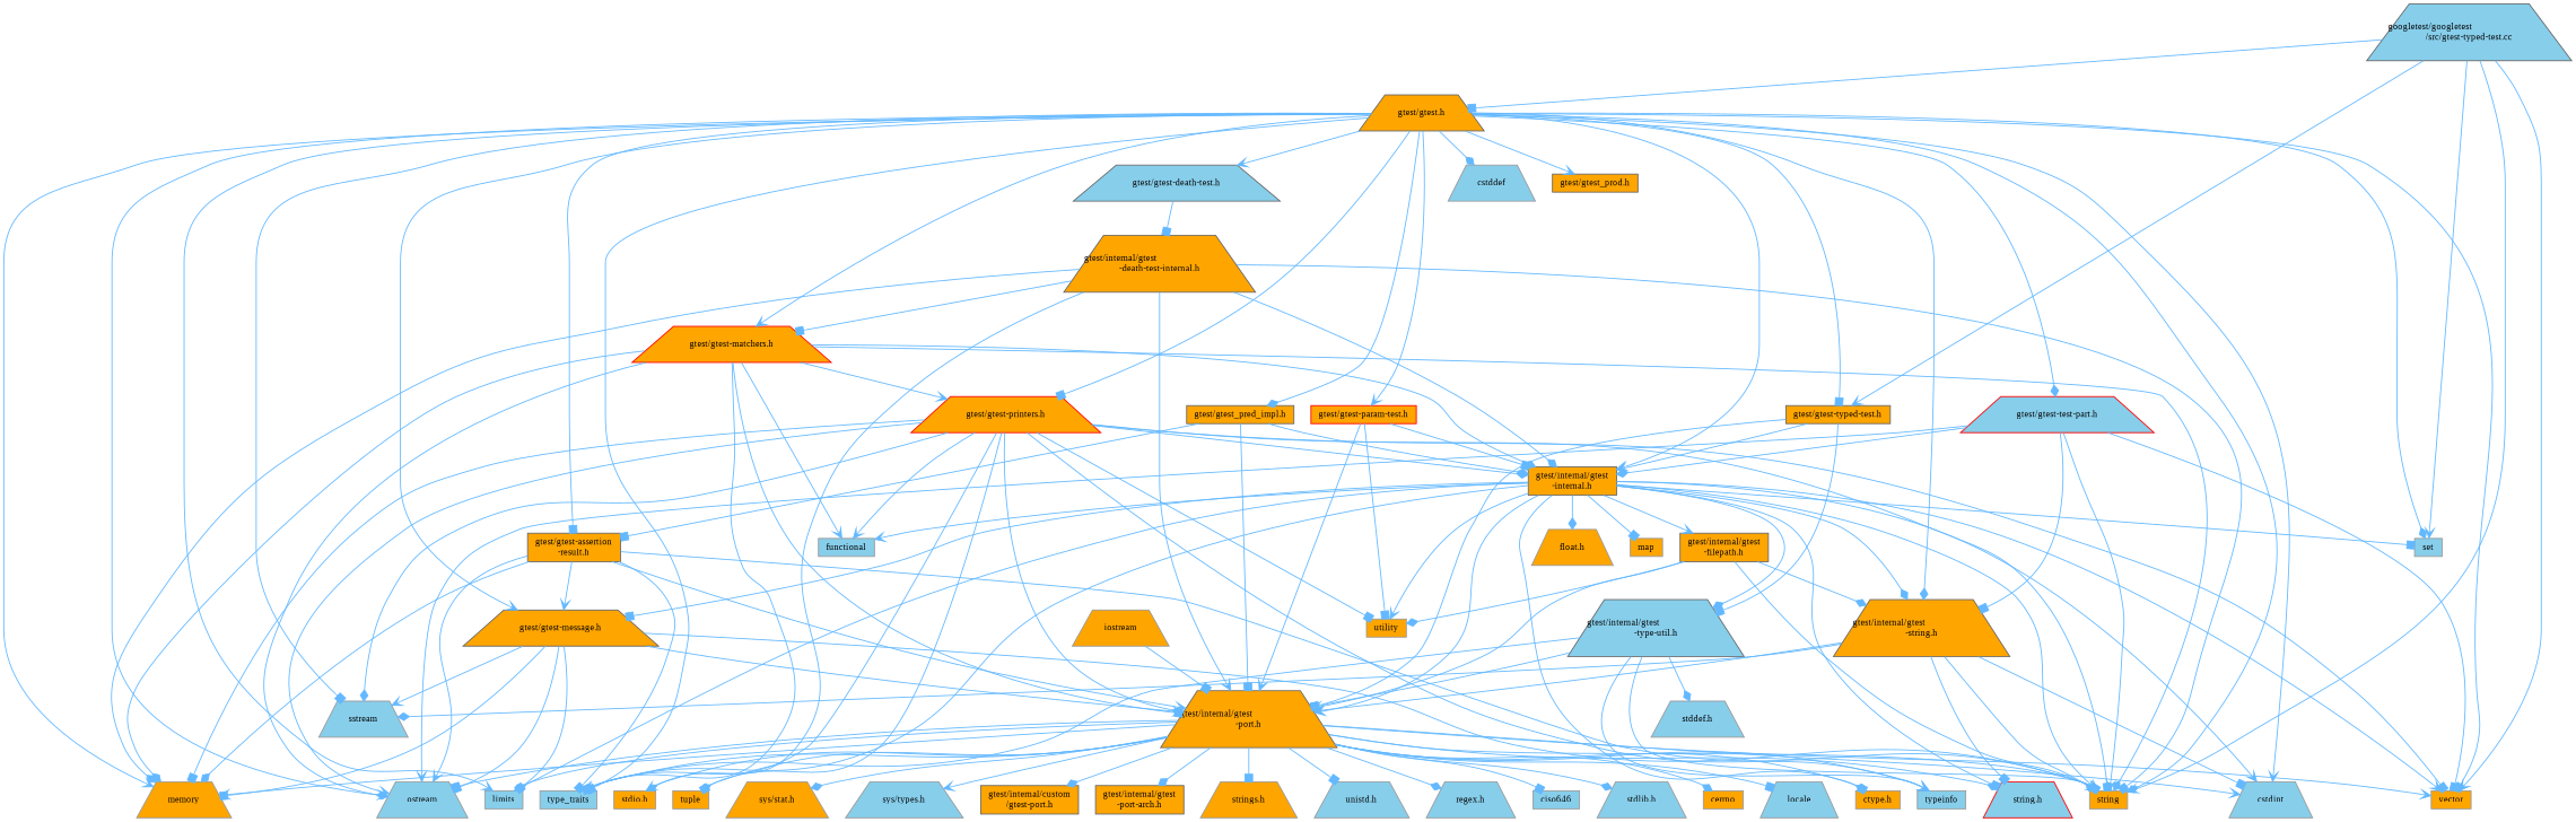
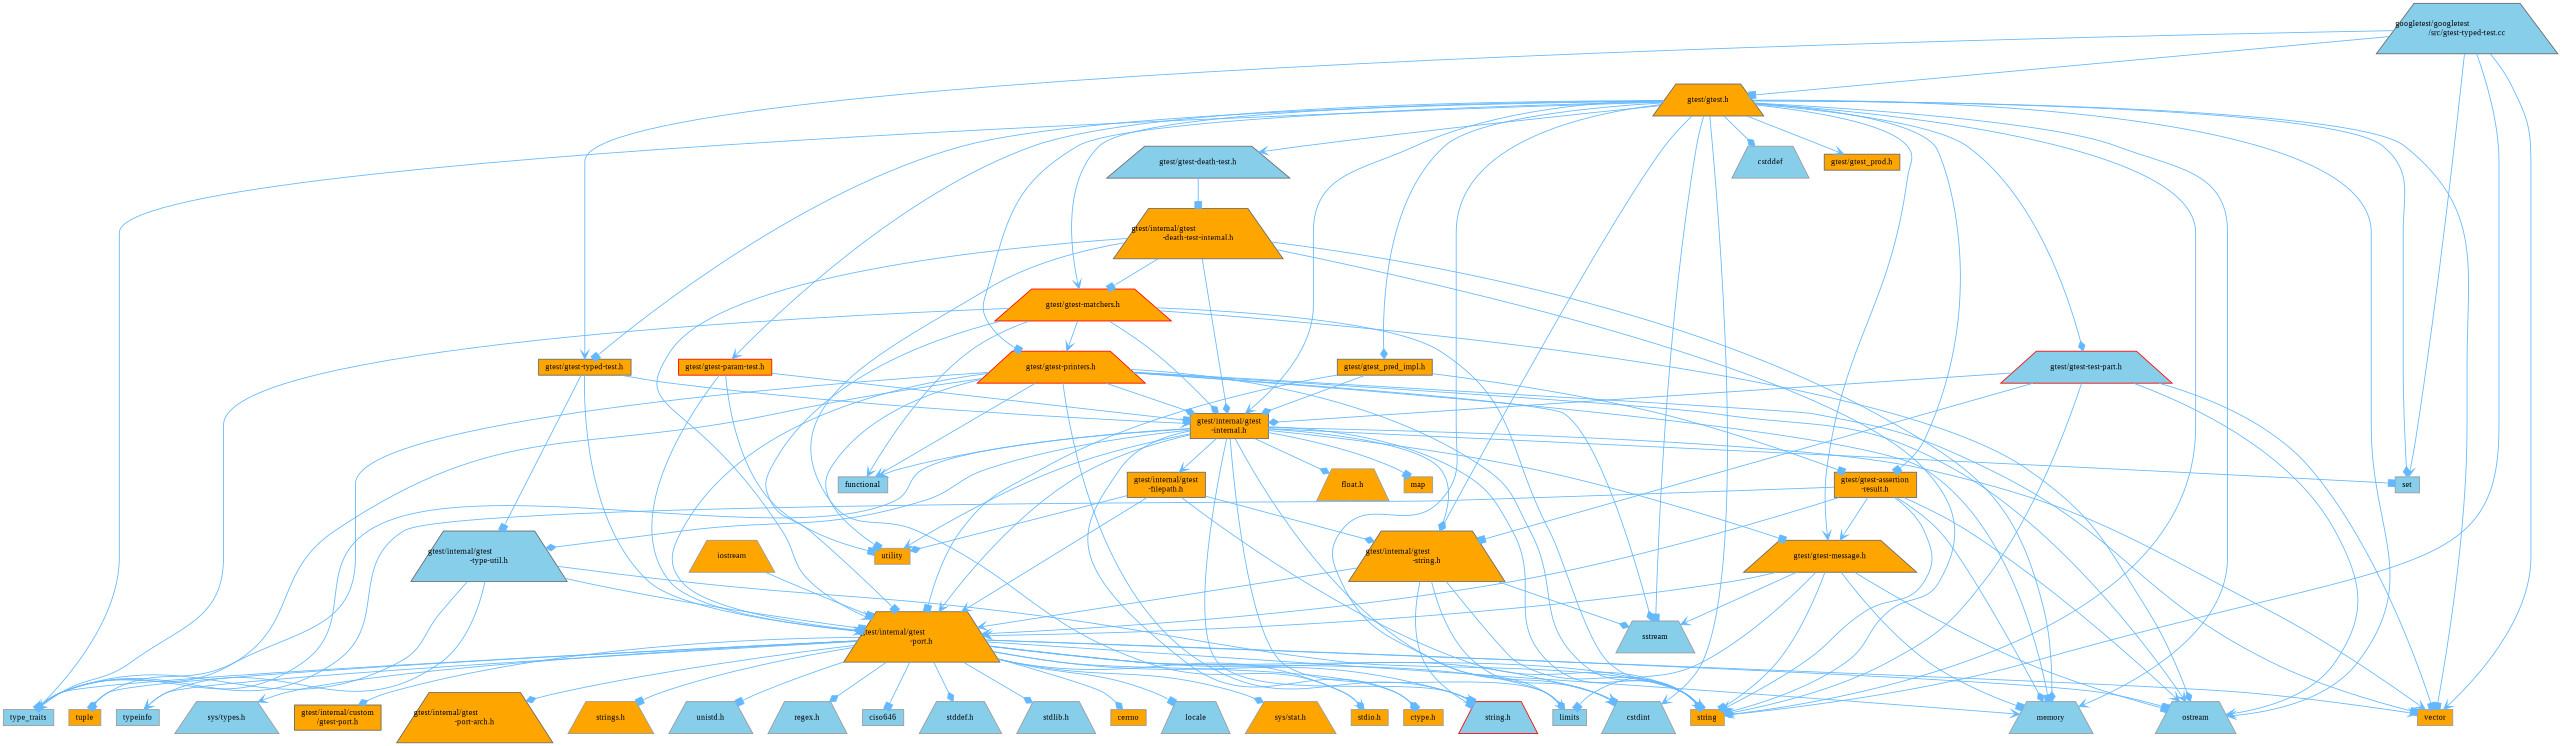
  digraph {
    fontname="Liberation Serif"
    node [color=grey60 fillcolor=orange fontname="Liberation Serif" fontsize=10 shape=trapezium style=filled]
    edge [arrowhead=vee color=steelblue1 fontname="Liberation Serif" fontsize=10 labelfontname=Helvetica labelfontsize=10 style=solid]
    n1 [color=gray40 fillcolor=skyblue fontcolor=black height=0.2 label="googletest/googletest\l/src/gtest-typed-test.cc" width=0.4]
    n2 [color=grey40 height=0.2 label="gtest/gtest-typed-test.h" shape=box width=0.4]
    n3 [height=0.2 label=string shape=box width=0.4]
    n4 [height=0.2 label=vector shape=box width=0.4]
    n5 [fillcolor=skyblue height=0.2 label=set shape=box width=0.4]
    n6 [color=grey40 height=0.2 label="gtest/gtest.h" width=0.4]
    n7 [color=grey40 height=0.2 label="gtest/internal/gtest\l-internal.h" shape=box width=0.4]
    n8 [color=grey40 height=0.2 label="gtest/internal/gtest\l-port.h" width=0.4]
    n9 [color=grey40 fillcolor=skyblue height=0.2 label="gtest/internal/gtest\l-type-util.h" width=0.4]
    n10 [fillcolor=skyblue height=0.2 label=cstdint width=0.4]
    n11 [fillcolor=skyblue height=0.2 label=limits shape=box width=0.4]
    n12 [fillcolor=skyblue height=0.2 label=type_traits shape=box width=0.4]
    n13 [color=grey40 height=0.2 label="gtest/gtest-message.h" width=0.4]
    n14 [color=grey40 height=0.2 label="gtest/internal/gtest\l-string.h" width=0.4]
-   n15 [height=0.2 label=memory width=0.4]
+   n15 [fillcolor=skyblue height=0.2 label=memory width=0.4]
    n16 [fillcolor=skyblue height=0.2 label=ostream width=0.4]
    n17 [fillcolor=skyblue height=0.2 label=sstream width=0.4]
    n18 [fillcolor=skyblue height=0.2 label=cstddef width=0.4]
    n19 [color=grey40 height=0.2 label="gtest/gtest-assertion\l-result.h" shape=box width=0.4]
    n20 [color=grey40 fillcolor=skyblue height=0.2 label="gtest/gtest-death-test.h" width=0.4]
    n21 [color=red height=0.2 label="gtest/gtest-matchers.h" width=0.4]
    n22 [color=red height=0.2 label="gtest/gtest-printers.h" width=0.4]
    n23 [color=red height=0.2 label="gtest/gtest-param-test.h" shape=box width=0.4]
    n24 [color=red fillcolor=skyblue height=0.2 label="gtest/gtest-test-part.h" width=0.4]
    n25 [color=grey40 height=0.2 label="gtest/gtest_pred_impl.h" shape=box width=0.4]
    n26 [color=grey40 height=0.2 label="gtest/gtest_prod.h" shape=box width=0.4]
    n27 [height=0.2 label="ctype.h" shape=box width=0.4]
    n28 [color=red fillcolor=skyblue height=0.2 label="string.h" width=0.4]
    n29 [height=0.2 label="float.h" width=0.4]
    n30 [fillcolor=skyblue height=0.2 label=functional shape=box width=0.4]
    n31 [height=0.2 label=map shape=box width=0.4]
    n32 [height=0.2 label=utility shape=box width=0.4]
    n33 [color=grey40 height=0.2 label="gtest/internal/gtest\l-filepath.h" shape=box width=0.4]
    n34 [fillcolor=skyblue height=0.2 label=ciso646 shape=box width=0.4]
    n35 [fillcolor=skyblue height=0.2 label="stddef.h" width=0.4]
    n36 [height=0.2 label="stdio.h" shape=box width=0.4]
    n37 [fillcolor=skyblue height=0.2 label="stdlib.h" width=0.4]
    n38 [height=0.2 label=cerrno shape=box width=0.4]
    n39 [fillcolor=skyblue height=0.2 label=locale width=0.4]
    n40 [height=0.2 label=tuple shape=box width=0.4]
    n41 [height=0.2 label="sys/stat.h" width=0.4]
    n42 [fillcolor=skyblue height=0.2 label="sys/types.h" width=0.4]
    n43 [color=grey40 height=0.2 label="gtest/internal/custom\l/gtest-port.h" shape=box width=0.4]
-   n44 [color=grey40 height=0.2 label="gtest/internal/gtest\l-port-arch.h" shape=box width=0.4]
+   n44 [color=grey40 height=0.2 label="gtest/internal/gtest\l-port-arch.h" width=0.4]
    n45 [height=0.2 label="strings.h" width=0.4]
    n46 [fillcolor=skyblue height=0.2 label="unistd.h" width=0.4]
    n47 [fillcolor=skyblue height=0.2 label="regex.h" width=0.4]
    n48 [fillcolor=skyblue height=0.2 label=typeinfo shape=box width=0.4]
    n49 [height=0.2 label=iostream width=0.4]
    n50 [color=grey40 height=0.2 label="gtest/internal/gtest\l-death-test-internal.h" width=0.4]
    n1 -> n2
    n1 -> n3
    n1 -> n4
    n1 -> n5
    n1 -> n6 [arrowhead=box]
    n2 -> n7
    n2 -> n8 [arrowhead=box]
    n2 -> n9 [arrowhead=box]
    n6 -> n2 [arrowhead=box]
    n6 -> n3 [arrowhead=diamond]
    n6 -> n4 [arrowhead=box]
    n6 -> n5 [arrowhead=diamond]
    n6 -> n7
    n6 -> n10
    n6 -> n11
    n6 -> n12 [arrowhead=box]
    n6 -> n13
    n6 -> n14 [arrowhead=diamond]
    n6 -> n15
    n6 -> n16
    n6 -> n17 [arrowhead=box]
    n6 -> n18 [arrowhead=diamond]
    n6 -> n19 [arrowhead=box]
    n6 -> n20
    n6 -> n21
    n6 -> n22 [arrowhead=box]
    n6 -> n23
    n6 -> n24 [arrowhead=diamond]
    n6 -> n25 [arrowhead=diamond]
    n6 -> n26
    n7 -> n3
    n7 -> n4
    n7 -> n5 [arrowhead=box]
    n7 -> n8
    n7 -> n9 [arrowhead=diamond]
    n7 -> n10
    n7 -> n11 [arrowhead=diamond]
    n7 -> n12 [arrowhead=box]
    n7 -> n13 [arrowhead=box]
    n7 -> n14 [arrowhead=diamond]
    n7 -> n27 [arrowhead=box]
    n7 -> n28 [arrowhead=box]
    n7 -> n29 [arrowhead=diamond]
    n7 -> n30
    n7 -> n31 [arrowhead=box]
    n7 -> n32
    n7 -> n33
    n8 -> n3 [arrowhead=box]
    n8 -> n4
    n8 -> n10
    n8 -> n11 [arrowhead=diamond]
    n8 -> n12 [arrowhead=diamond]
    n8 -> n15
    n8 -> n16 [arrowhead=box]
    n8 -> n27 [arrowhead=diamond]
    n8 -> n28 [arrowhead=diamond]
    n8 -> n34 [arrowhead=box]
-   n9 -> n35 [arrowhead=diamond]
+   n8 -> n35 [arrowhead=diamond]
    n8 -> n36
    n8 -> n37 [arrowhead=diamond]
    n8 -> n38 [arrowhead=diamond]
    n8 -> n39 [arrowhead=box]
    n8 -> n40 [arrowhead=diamond]
    n8 -> n41 [arrowhead=diamond]
    n8 -> n42
    n8 -> n43 [arrowhead=diamond]
    n8 -> n44 [arrowhead=diamond]
    n8 -> n45 [arrowhead=box]
    n8 -> n46 [arrowhead=box]
    n8 -> n47 [arrowhead=diamond]
    n8 -> n48
    n9 -> n3
    n9 -> n8 [arrowhead=box]
    n9 -> n12
    n9 -> n48
    n13 -> n3 [arrowhead=box]
    n13 -> n8
    n13 -> n11 [arrowhead=box]
    n13 -> n15 [arrowhead=box]
    n13 -> n16 [arrowhead=box]
    n13 -> n17
    n14 -> n3 [arrowhead=diamond]
    n14 -> n8
    n14 -> n10 [arrowhead=box]
    n14 -> n17 [arrowhead=diamond]
    n14 -> n28 [arrowhead=box]
    n19 -> n3
    n19 -> n8
    n19 -> n12 [arrowhead=box]
    n19 -> n13
    n19 -> n15 [arrowhead=diamond]
    n19 -> n16
    n20 -> n50 [arrowhead=box]
    n21 -> n3 [arrowhead=diamond]
    n21 -> n7 [arrowhead=diamond]
    n21 -> n8 [arrowhead=box]
    n21 -> n12
-   n21 -> n15 [arrowhead=diamond]
    n21 -> n16 [arrowhead=diamond]
    n21 -> n22
    n21 -> n30
    n22 -> n3 [arrowhead=box]
    n22 -> n4 [arrowhead=box]
    n22 -> n7 [arrowhead=diamond]
    n22 -> n8 [arrowhead=diamond]
    n22 -> n12 [arrowhead=box]
    n22 -> n15 [arrowhead=box]
    n22 -> n16
    n22 -> n17 [arrowhead=diamond]
    n22 -> n30
    n22 -> n32 [arrowhead=box]
    n22 -> n40 [arrowhead=box]
-   n22 -> n48
+   n22 -> n28
    n23 -> n7 [arrowhead=box]
    n23 -> n8
    n23 -> n32 [arrowhead=box]
    n24 -> n3
    n24 -> n4 [arrowhead=box]
    n24 -> n7 [arrowhead=diamond]
    n24 -> n14 [arrowhead=box]
    n24 -> n16
    n25 -> n7 [arrowhead=diamond]
    n25 -> n8 [arrowhead=box]
    n25 -> n19 [arrowhead=box]
    n33 -> n3
    n33 -> n8
    n33 -> n14 [arrowhead=diamond]
    n33 -> n32 [arrowhead=diamond]
    n49 -> n8 [arrowhead=box]
    n50 -> n3 [arrowhead=box]
    n50 -> n7 [arrowhead=diamond]
    n50 -> n8
    n50 -> n15 [arrowhead=diamond]
    n50 -> n21 [arrowhead=box]
    n50 -> n36 [arrowhead=diamond]
  }
